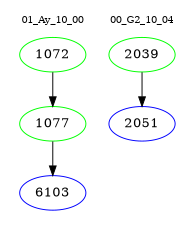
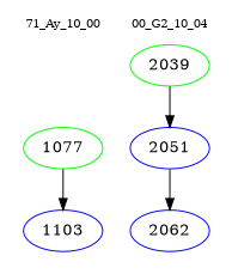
  digraph {
    node [color=green]
    edge [color=black]
-   n1 [label=1072]
    n2 [label=1077]
-   n3 [color=blue label=6103]
+   n3 [color=blue label=1103]
    n4 [label=2039]
    n5 [color=blue label=2051]
+   n6 [color=blue label=2062]
    subgraph cluster_1 {
      color=white
      fontsize=10
-     label="01_Ay_10_00"
-     n1
+     label="71_Ay_10_00"
      n2
      n3
    }
    subgraph cluster_2 {
      color=white
      fontsize=10
      label="00_G2_10_04"
      n4
      n5
+     n6
    }
-   n1 -> n2
    n2 -> n3
    n4 -> n5
+   n5 -> n6
  }
